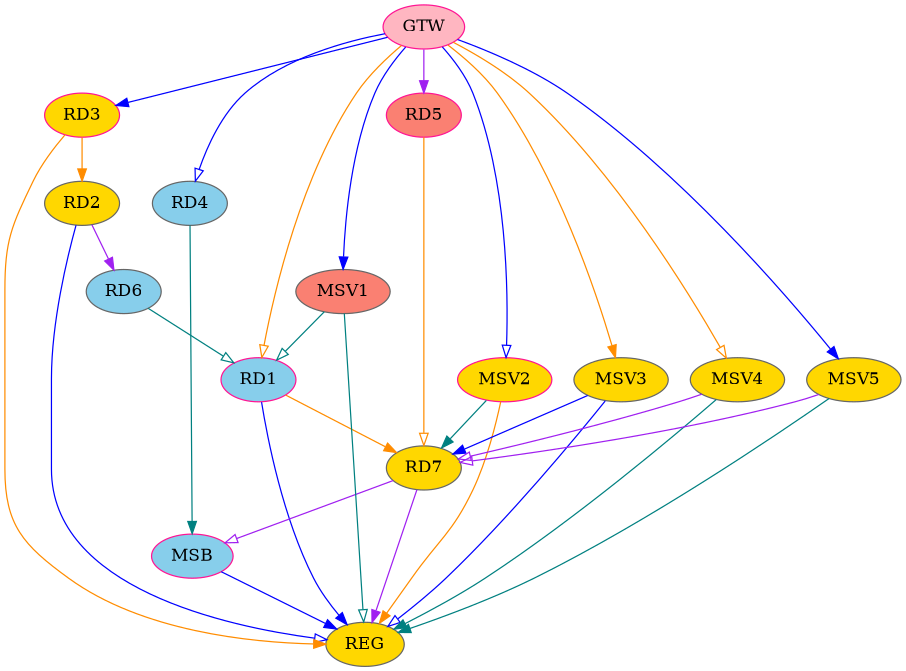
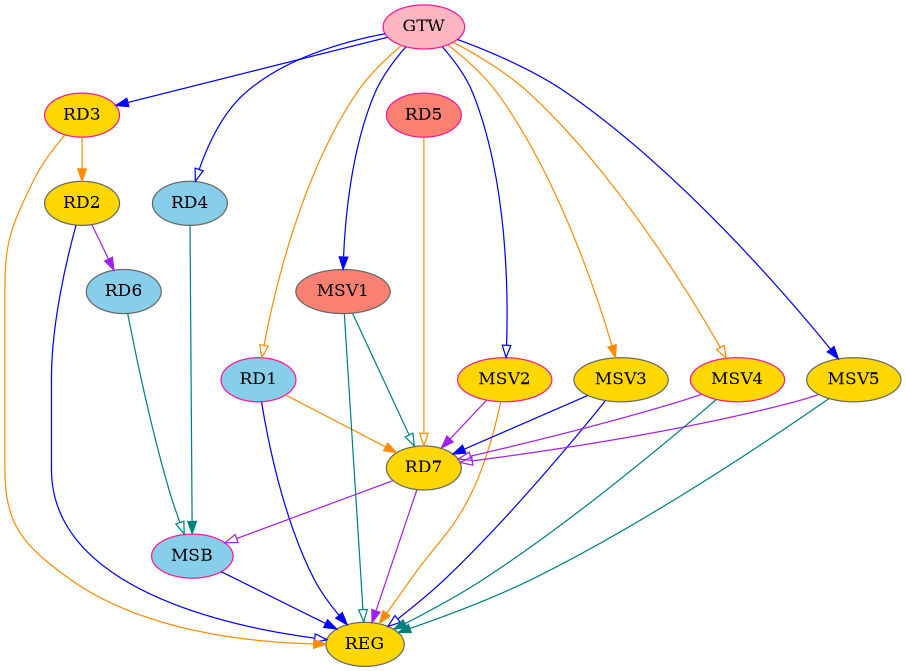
  strict digraph {
    node [color=gray40 fillcolor=gold style=filled]
    edge [arrowhead=normal color=blue]
    n1 [color=deeppink fillcolor=skyblue label=RD1]
    n2 [label=RD7]
    n3 [label=REG]
    n4 [color=deeppink fillcolor=skyblue label=MSB]
    n5 [label=RD2]
    n6 [fillcolor=skyblue label=RD6]
    n7 [color=deeppink label=RD3]
    n8 [fillcolor=skyblue label=RD4]
    n9 [color=deeppink fillcolor=salmon label=RD5]
    n10 [color=deeppink fillcolor=lightpink label=GTW]
    n11 [fillcolor=salmon label=MSV1]
    n12 [color=deeppink label=MSV2]
    n13 [label=MSV3]
-   n14 [label=MSV4]
+   n14 [color=deeppink label=MSV4]
    n15 [label=MSV5]
    n1 -> n2 [color=darkorange]
    n1 -> n3
    n2 -> n3 [color=purple]
    n2 -> n4 [arrowhead=onormal color=purple]
    n4 -> n3
    n5 -> n3 [arrowhead=onormal]
    n5 -> n6 [color=purple]
-   n6 -> n1 [arrowhead=onormal color=teal]
+   n6 -> n4 [arrowhead=onormal color=teal]
    n7 -> n3 [color=darkorange]
    n7 -> n5 [color=darkorange]
    n8 -> n4 [color=teal]
    n9 -> n2 [arrowhead=onormal color=darkorange]
    n10 -> n1 [arrowhead=onormal color=darkorange]
    n10 -> n7
    n10 -> n8 [arrowhead=onormal]
-   n10 -> n9 [color=purple]
    n10 -> n11
    n10 -> n12 [arrowhead=onormal]
    n10 -> n13 [color=darkorange]
    n10 -> n14 [arrowhead=onormal color=darkorange]
    n10 -> n15
-   n11 -> n1 [arrowhead=onormal color=teal]
+   n11 -> n2 [arrowhead=onormal color=teal]
    n11 -> n3 [arrowhead=onormal color=teal]
-   n12 -> n2 [color=teal]
+   n12 -> n2 [color=purple]
    n12 -> n3 [color=darkorange]
    n13 -> n2
    n13 -> n3 [arrowhead=onormal]
    n14 -> n2 [arrowhead=onormal color=purple]
    n14 -> n3 [color=teal]
    n15 -> n2 [arrowhead=onormal color=purple]
    n15 -> n3 [color=teal]
  }
